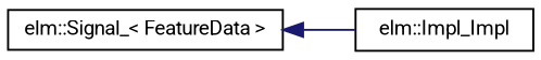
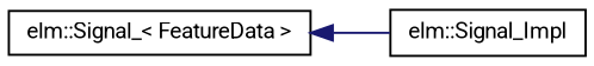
  digraph {
    rankdir=LR
    fontname=Roboto
    node [color=black fillcolor=white fontname=Roboto fontsize=10 shape=record style=filled]
    n1 [height=0.2 label="elm::Signal_\< FeatureData \>" width=0.4]
-   n2 [height=0.2 label="elm::Impl_Impl" width=0.4]
+   n2 [height=0.2 label="elm::Signal_Impl" width=0.4]
    n1 -> n2 [color=midnightblue dir=back fontname=Roboto fontsize=10 labelfontname=Helvetica labelfontsize=10 style=solid]
  }
